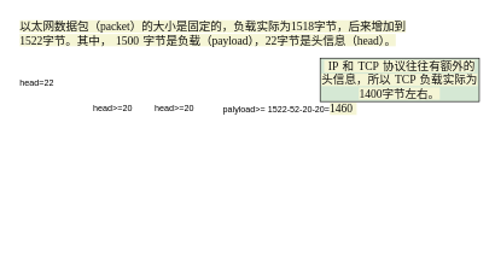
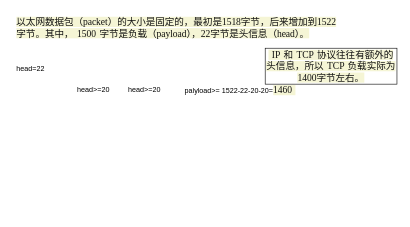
  <mxCell id="0" />
  <mxCell id="1" parent="0" />
  <mxCell id="2" value="" style="shape=image;verticalLabelPosition=bottom;labelBackgroundColor=#ffffff;verticalAlign=top;aspect=fixed;imageAspect=0;image=https://www.ruanyifeng.com/blogimg/asset/201205/bg2012052913.png;" vertex="1" parent="1"><mxGeometry x="25" y="180" width="520" height="177" as="geometry" /></mxCell>
- <mxCell id="3" value="&lt;span style=&quot;color: rgb(17, 17, 17); font-family: georgia, serif; font-size: 16px; font-style: normal; font-weight: 400; letter-spacing: -0.1px; text-align: left; text-indent: 0px; text-transform: none; word-spacing: 2px; background-color: rgb(245, 245, 213); display: inline; float: none;&quot;&gt;以太网数据包（packet）的大小是固定的，负载实际为1518字节，后来增加到1522字节。其中， 1500 字节是负载（payload），22字节是头信息（head）。&lt;/span&gt;" style="text;whiteSpace=wrap;html=1;" vertex="1" parent="1"><mxGeometry x="25" y="20" width="550" height="60" as="geometry" /></mxCell>
+ <mxCell id="3" value="&lt;span style=&quot;color: rgb(17, 17, 17); font-family: georgia, serif; font-size: 16px; font-style: normal; font-weight: 400; letter-spacing: -0.1px; text-align: left; text-indent: 0px; text-transform: none; word-spacing: 2px; background-color: rgb(245, 245, 213); display: inline; float: none;&quot;&gt;以太网数据包（packet）的大小是固定的，最初是1518字节，后来增加到1522字节。其中， 1500 字节是负载（payload），22字节是头信息（head）。&lt;/span&gt;" style="text;whiteSpace=wrap;html=1;" vertex="1" parent="1"><mxGeometry x="25" y="20" width="550" height="60" as="geometry" /></mxCell>
  <mxCell id="4" value="head=22" style="text;html=1;align=center;verticalAlign=middle;resizable=0;points=[];autosize=1;" vertex="1" parent="1"><mxGeometry x="20" y="105" width="60" height="20" as="geometry" /></mxCell>
  <mxCell id="5" value="head&amp;gt;=20" style="text;html=1;align=center;verticalAlign=middle;resizable=0;points=[];autosize=1;" vertex="1" parent="1"><mxGeometry x="120" y="140" width="70" height="20" as="geometry" /></mxCell>
  <mxCell id="6" value="head&amp;gt;=20" style="text;html=1;align=center;verticalAlign=middle;resizable=0;points=[];autosize=1;" vertex="1" parent="1"><mxGeometry x="205" y="140" width="70" height="20" as="geometry" /></mxCell>
- <mxCell id="7" value="palyload&amp;gt;= 1522-52-20-20=&lt;span style=&quot;color: rgb(17 , 17 , 17) ; font-family: &amp;#34;georgia&amp;#34; , serif ; font-size: 16px ; letter-spacing: -0.1px ; text-align: left ; word-spacing: 2px ; background-color: rgb(245 , 245 , 213)&quot;&gt;1460&amp;nbsp;&lt;/span&gt;" style="text;html=1;align=center;verticalAlign=middle;resizable=0;points=[];autosize=1;" vertex="1" parent="1"><mxGeometry x="300" y="140" width="200" height="20" as="geometry" /></mxCell>
- <mxCell id="8" value="&lt;span style=&quot;color: rgb(17 , 17 , 17) ; font-family: &amp;#34;georgia&amp;#34; , serif ; font-size: 16px ; letter-spacing: -0.1px ; text-align: left ; word-spacing: 2px ; background-color: rgb(245 , 245 , 213)&quot;&gt;&amp;nbsp;IP 和 TCP 协议往往有额外的头信息，所以 TCP 负载实际为1400字节左右。&lt;/span&gt;" style="whiteSpace=wrap;html=1;fillColor=#d5e8d4;" vertex="1" parent="1"><mxGeometry x="442" y="80" width="220" height="60" as="geometry" /></mxCell>
+ <mxCell id="7" value="palyload&amp;gt;= 1522-22-20-20=&lt;span style=&quot;color: rgb(17 , 17 , 17) ; font-family: &amp;#34;georgia&amp;#34; , serif ; font-size: 16px ; letter-spacing: -0.1px ; text-align: left ; word-spacing: 2px ; background-color: rgb(245 , 245 , 213)&quot;&gt;1460&amp;nbsp;&lt;/span&gt;" style="text;html=1;align=center;verticalAlign=middle;resizable=0;points=[];autosize=1;" vertex="1" parent="1"><mxGeometry x="300" y="140" width="200" height="20" as="geometry" /></mxCell>
+ <mxCell id="8" value="&lt;span style=&quot;color: rgb(17 , 17 , 17) ; font-family: &amp;#34;georgia&amp;#34; , serif ; font-size: 16px ; letter-spacing: -0.1px ; text-align: left ; word-spacing: 2px ; background-color: rgb(245 , 245 , 213)&quot;&gt;&amp;nbsp;IP 和 TCP 协议往往有额外的头信息，所以 TCP 负载实际为1400字节左右。&lt;/span&gt;" style="whiteSpace=wrap;html=1;" vertex="1" parent="1"><mxGeometry x="442" y="80" width="220" height="60" as="geometry" /></mxCell>
